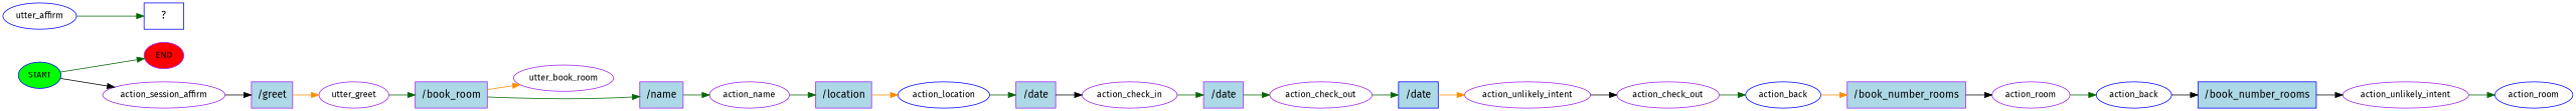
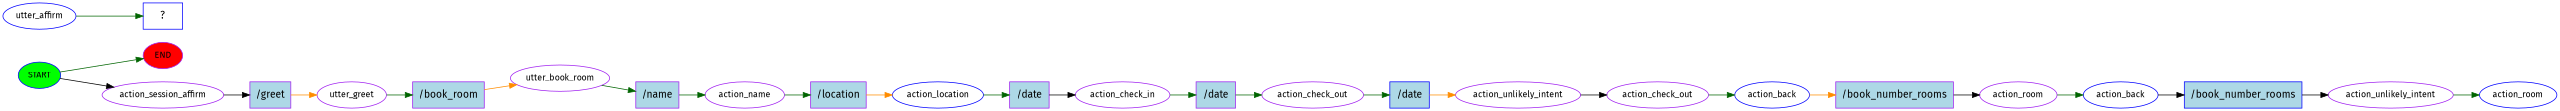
  digraph {
    fontname="Fira Sans"
    rankdir=LR
    node [color=purple fontname="Fira Sans" fontsize=12]
    edge [color=darkgreen fontname="Fira Sans"]
    n1 [color=blue fillcolor=green label=START style=filled]
    n2 [fillcolor=red label=END style=filled]
    n3 [label=action_session_affirm]
    n4 [fillcolor=lightblue label="/greet" shape=rect style=filled fontsize=""]
    n5 [label=utter_greet]
    n6 [fillcolor=lightblue label="/book_room" shape=rect style=filled fontsize=""]
    n7 [label=utter_book_room]
    n8 [fillcolor=lightblue label="/name" shape=rect style=filled fontsize=""]
    n9 [label=action_name]
    n10 [fillcolor=lightblue label="/location" shape=rect style=filled fontsize=""]
    n11 [color=blue label=action_location]
    n12 [fillcolor=lightblue label="/date" shape=rect style=filled fontsize=""]
    n13 [label=action_check_in]
    n14 [fillcolor=lightblue label="/date" shape=rect style=filled fontsize=""]
    n15 [label=action_check_out]
    n16 [color=blue fillcolor=lightblue label="/date" shape=rect style=filled fontsize=""]
    n17 [label=action_unlikely_intent]
    n18 [label=action_check_out]
    n19 [color=blue label=action_back]
    n20 [fillcolor=lightblue label="/book_number_rooms" shape=rect style=filled fontsize=""]
    n21 [label=action_room]
    n22 [color=blue label=action_back]
    n23 [color=blue fillcolor=lightblue label="/book_number_rooms" shape=rect style=filled fontsize=""]
    n24 [label=action_unlikely_intent]
    n25 [color=blue label=action_room]
    n26 [color=blue label=utter_affirm]
    n27 [color=blue label="  ?  " shape=rect fontsize=""]
    n1 -> n2
    n1 -> n3 [color=black]
    n3 -> n4 [color=black]
    n4 -> n5 [color=darkorange]
    n5 -> n6
    n6 -> n7 [color=darkorange]
-   n6 -> n8
+   n7 -> n8
    n8 -> n9
    n9 -> n10
    n10 -> n11 [color=darkorange]
    n11 -> n12
    n12 -> n13 [color=black]
    n13 -> n14
    n14 -> n15
    n15 -> n16
    n16 -> n17 [color=darkorange]
    n17 -> n18 [color=black]
    n18 -> n19
    n19 -> n20 [color=darkorange]
    n20 -> n21 [color=black]
    n21 -> n22
    n22 -> n23 [color=black]
    n23 -> n24 [color=black]
    n24 -> n25
    n26 -> n27
  }
